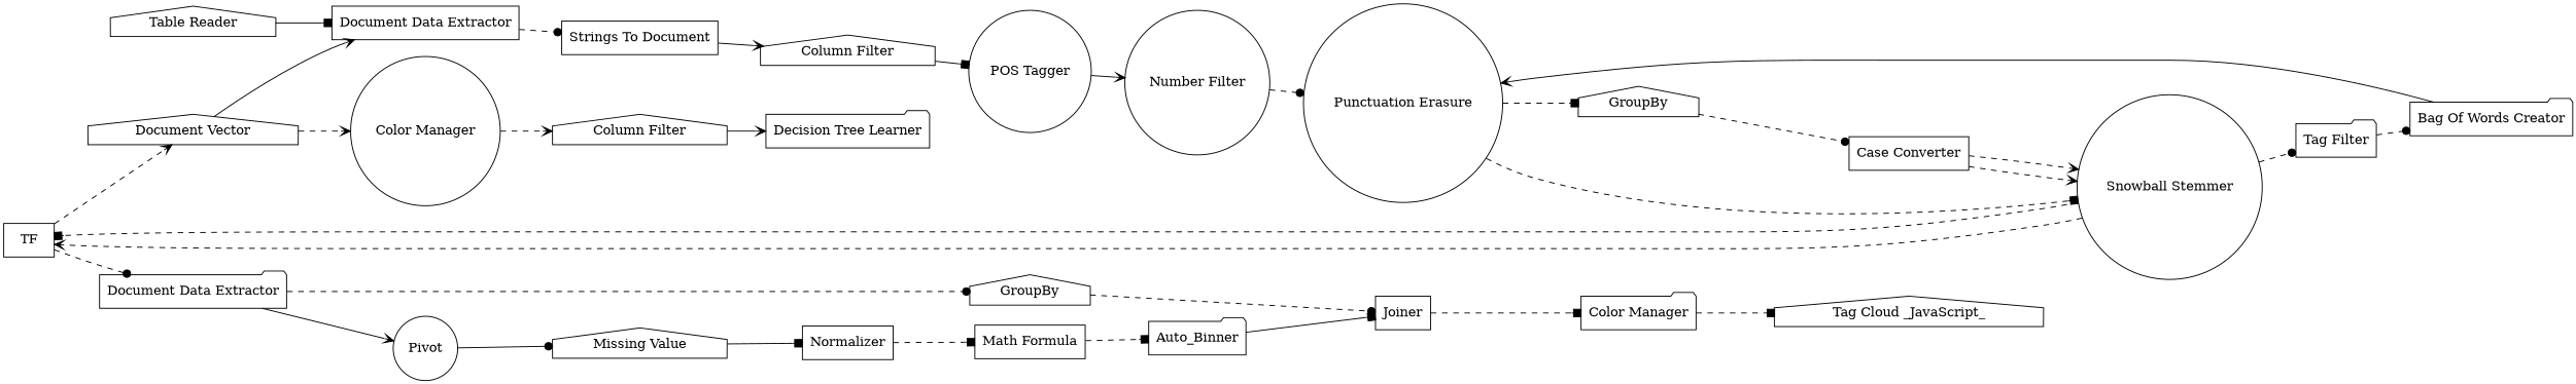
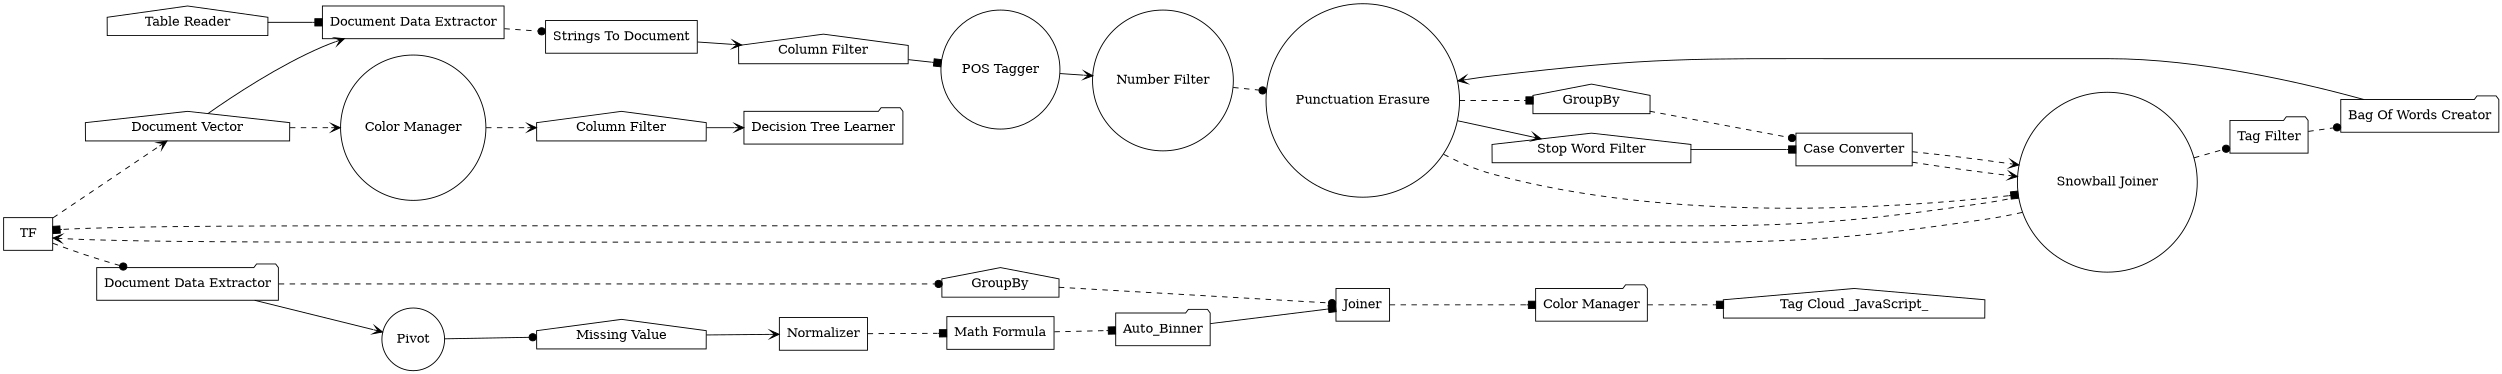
  digraph {
    rankdir=LR
    node [shape=house]
    edge [arrowhead=vee style=dashed]
    n1 [label=TF shape=box]
    n2 [label="Document Data Extractor" shape=folder]
    n3 [label="Document Vector"]
    n4 [label=GroupBy]
    n5 [label=Pivot shape=circle]
    n6 [label="Document Data Extractor" shape=box]
    n7 [label="Color Manager" shape=circle]
    n8 [label="Color Manager" shape=folder]
    n9 [label="Tag Cloud _JavaScript_"]
    n10 [label=Joiner shape=box]
    n11 [label="Missing Value"]
    n12 [label=Normalizer shape=box]
    n13 [label="Math Formula" shape=box]
    n14 [label=Auto_Binner shape=folder]
    n15 [label="Punctuation Erasure" shape=circle]
    n16 [label=GroupBy]
-   n17 [label="Snowball Stemmer" shape=circle]
+   n17 [label="Snowball Joiner" shape=circle]
+   n18 [label="Stop Word Filter"]
    n19 [label="Case Converter" shape=box]
    n20 [label="Tag Filter" shape=folder]
    n21 [label="Bag Of Words Creator" shape=folder]
    n22 [label="Number Filter" shape=circle]
    n23 [label="Strings To Document" shape=box]
    n24 [label="Column Filter"]
    n25 [label="POS Tagger" shape=circle]
    n26 [label="Decision Tree Learner" shape=folder]
    n27 [label="Column Filter"]
    n28 [label="Table Reader"]
    n1 -> n2 [arrowhead=dot]
    n1 -> n3
    n2 -> n4 [arrowhead=dot]
    n2 -> n5 [style=solid]
    n3 -> n6 [style=solid]
    n3 -> n7
    n4 -> n10 [arrowhead=dot]
    n5 -> n11 [arrowhead=dot style=solid]
    n6 -> n23 [arrowhead=dot]
    n7 -> n27
    n8 -> n9 [arrowhead=box]
    n10 -> n8 [arrowhead=box]
-   n11 -> n12 [arrowhead=box style=solid]
+   n11 -> n12 [style=solid]
    n12 -> n13 [arrowhead=box]
    n13 -> n14 [arrowhead=box]
    n14 -> n10 [arrowhead=box style=solid]
    n15 -> n16 [arrowhead=box]
    n15 -> n17 [arrowhead=box]
+   n15 -> n18 [style=solid]
    n16 -> n19 [arrowhead=dot]
    n17 -> n1
    n17 -> n1 [arrowhead=box]
    n17 -> n20 [arrowhead=dot]
+   n18 -> n19 [arrowhead=box style=solid]
    n19 -> n17
    n19 -> n17
    n20 -> n21 [arrowhead=dot]
    n21 -> n15 [style=solid]
    n22 -> n15 [arrowhead=dot]
    n23 -> n24 [style=solid]
    n24 -> n25 [arrowhead=box style=solid]
    n25 -> n22 [style=solid]
    n27 -> n26 [style=solid]
    n28 -> n6 [arrowhead=box style=solid]
  }
